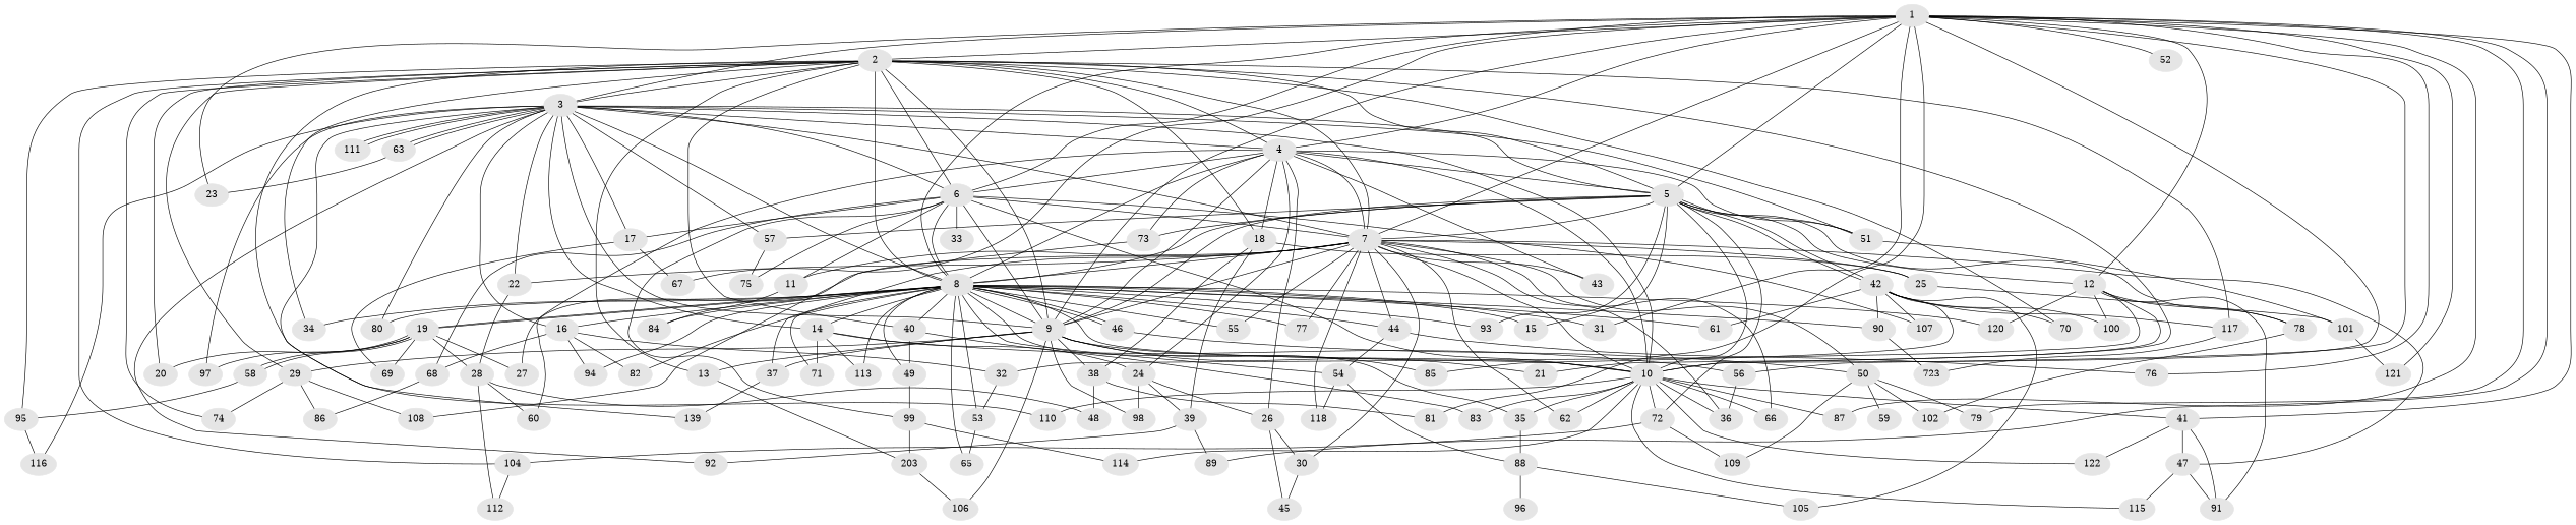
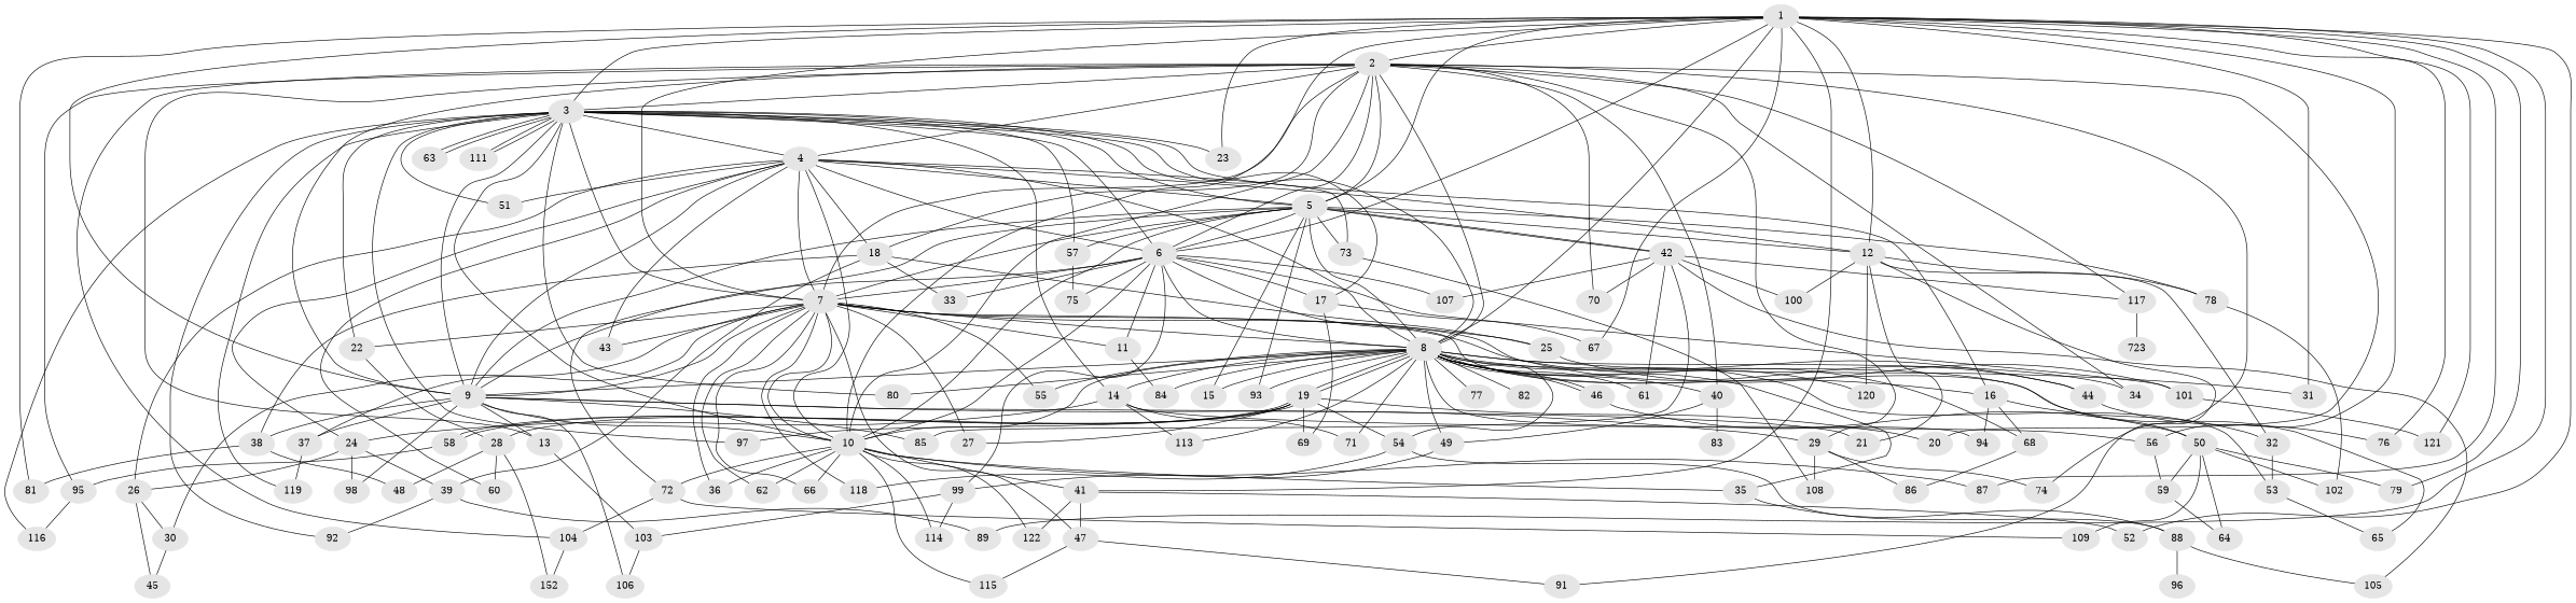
  graph {
    node [color=gray90 style=filled]
    1
    2
    3
    4
    5
    6
    7
    8
    9
    10
    12
    23
    31
    41
    52
    56
    67
    76
    79
    81
    87
    89
    121
    13
    18
    20
    29
    34
    40
    70
    74
    95
    104
-   110
    117
    14
    16
    17
    22
    51
    57
    63
    80
    92
    97
    111
    116
-   119 [label=139]
+   119
    24
    26
    43
    60
    73
    15
    42
    72
    78
    93
    11
    33
    68
    75
    99
    101
    107
    25
    27
    30
    36
    37
    44
    47
    50
    55
    62
    66
    77
    118
    19
    35
    46
    49
    53
    54
    61
    65
    71
    82
    84
-   90
    94
    113
    120
    21
    38
    85
    98
    106
    83
    114
    115
    122
    32
    91
    100
    59
-   103 [label=203]
+   103
    39
    86
    108
-   112
+   112 [label=152]
    n112 [label=723]
    69
    28
    45
    105
    109
    102
+   64
    58
    88
    48
    96
    1 -- 2
    1 -- 3
-   1 -- 4
+   12 -- 4
    1 -- 5
    1 -- 6
    1 -- 7
    1 -- 8
    1 -- 9
    1 -- 10
    1 -- 12
    1 -- 23
    1 -- 31
    1 -- 41
    1 -- 52
    1 -- 56
    1 -- 67
    1 -- 76
    1 -- 79
    1 -- 81
    1 -- 87
    1 -- 89
    1 -- 121
    2 -- 3
    2 -- 4
    2 -- 5
    2 -- 6
    2 -- 7
    2 -- 8
    2 -- 9
    2 -- 10
    2 -- 13
    2 -- 18
    2 -- 20
    2 -- 29
    2 -- 34
    2 -- 40
    2 -- 70
    2 -- 74
    2 -- 95
    2 -- 104
-   2 -- 110
    2 -- 117
    3 -- 4
    3 -- 5
    3 -- 6
    3 -- 7
    3 -- 8
    3 -- 9
    3 -- 10
-   63 -- 23
+   3 -- 23
    3 -- 14
    3 -- 16
    3 -- 17
    3 -- 22
    3 -- 51
    3 -- 57
    3 -- 63
    3 -- 63
    3 -- 80
    3 -- 92
    3 -- 97
    3 -- 111
    3 -- 111
    3 -- 116
    3 -- 119
    4 -- 5
    4 -- 6
    4 -- 7
    4 -- 8
    4 -- 9
    4 -- 10
    4 -- 18
    4 -- 51
    4 -- 24
    4 -- 26
    4 -- 43
    4 -- 60
    4 -- 73
-   5 -- 51
+   5 -- 6
    5 -- 7
    5 -- 8
    5 -- 9
    5 -- 10
    5 -- 12
    5 -- 57
    5 -- 73
    5 -- 15
    5 -- 42
    5 -- 42
    5 -- 72
    5 -- 78
    5 -- 93
    6 -- 7
    6 -- 8
    6 -- 9
    6 -- 10
    6 -- 17
    6 -- 11
    6 -- 33
    6 -- 68
    6 -- 75
    6 -- 99
-   51 -- 101
+   6 -- 101
    6 -- 107
    7 -- 8
    7 -- 9
    7 -- 10
    7 -- 22
    7 -- 43
    7 -- 11
    7 -- 25
    7 -- 27
    7 -- 30
    7 -- 36
    7 -- 37
    7 -- 44
    7 -- 47
    7 -- 50
    7 -- 55
    7 -- 62
    7 -- 66
-   7 -- 77
    7 -- 118
    8 -- 9
    8 -- 10
    8 -- 31
    8 -- 34
    8 -- 40
    8 -- 14
    8 -- 16
    8 -- 80
    8 -- 15
    8 -- 93
    8 -- 44
    8 -- 55
    8 -- 77
    8 -- 19
    8 -- 19
    8 -- 35
    8 -- 46
    8 -- 46
    8 -- 49
    8 -- 53
    8 -- 54
    8 -- 61
    8 -- 65
    8 -- 71
    8 -- 82
    8 -- 84
-   8 -- 90
    8 -- 94
    8 -- 113
    8 -- 120
    9 -- 10
    9 -- 13
    9 -- 29
    9 -- 37
    9 -- 21
    9 -- 38
    9 -- 85
    9 -- 98
    9 -- 106
    10 -- 41
    10 -- 87
-   10 -- 110
    10 -- 72
    10 -- 36
    10 -- 62
    10 -- 66
    10 -- 35
-   10 -- 83
    10 -- 114
    10 -- 115
    10 -- 122
    12 -- 78
    12 -- 120
    12 -- 21
    12 -- 32
    12 -- 91
    12 -- 100
-   41 -- 91
+   41 -- 52
    41 -- 47
    41 -- 122
-   56 -- 36
+   56 -- 59
    13 -- 103
+   18 -- 33
    18 -- 25
    18 -- 38
    18 -- 39
    29 -- 74
    29 -- 86
    29 -- 108
    40 -- 49
    40 -- 83
    95 -- 116
    104 -- 112
    117 -- n112
    14 -- 56
    14 -- 24
    14 -- 71
    14 -- 113
    16 -- 68
-   16 -- 82
    16 -- 94
    16 -- 32
    17 -- 67
    17 -- 69
    22 -- 28
    57 -- 75
    24 -- 26
    24 -- 98
    24 -- 39
    26 -- 30
    26 -- 45
    73 -- 108
    42 -- 70
    42 -- 117
    42 -- 107
    42 -- 61
-   42 -- 90
    42 -- 85
    42 -- 100
    42 -- 105
    72 -- 104
    72 -- 109
    78 -- 102
    11 -- 84
    68 -- 86
    99 -- 114
    99 -- 103
    101 -- 121
    25 -- 101
    30 -- 45
    37 -- 119
    44 -- 76
    47 -- 115
    47 -- 91
    50 -- 79
    50 -- 59
    50 -- 109
    50 -- 102
+   50 -- 64
    19 -- 20
    19 -- 97
    19 -- 27
-   44 -- 54
+   19 -- 54
    19 -- 69
    19 -- 28
    19 -- 58
    19 -- 58
    35 -- 88
    46 -- 50
    49 -- 99
    53 -- 65
    54 -- 118
    54 -- 88
-   90 -- n112
    38 -- 81
    38 -- 48
    32 -- 53
+   59 -- 64
    103 -- 106
    39 -- 89
    39 -- 92
    28 -- 60
    28 -- 112
    28 -- 48
    58 -- 95
    88 -- 105
    88 -- 96
  }
